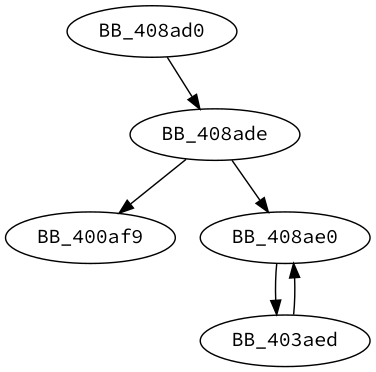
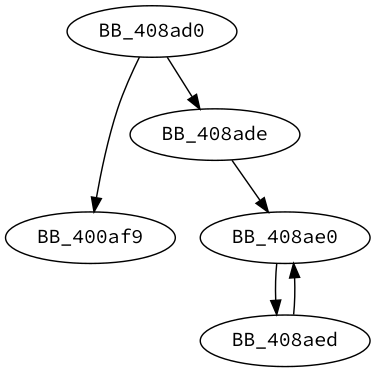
  digraph {
    fontname="Source Code Pro"
    node [fontname="Source Code Pro"]
    edge [fontname="Source Code Pro"]
    BB_408ad0
    BB_408ade
    n3 [label=BB_400af9]
    BB_408ae0
-   BB_408aed [label=BB_403aed]
+   BB_408aed
    BB_408ad0 -> BB_408ade
-   BB_408ade -> n3
+   BB_408ad0 -> n3
    BB_408ade -> BB_408ae0
    BB_408ae0 -> BB_408aed
    BB_408aed -> BB_408ae0
  }
